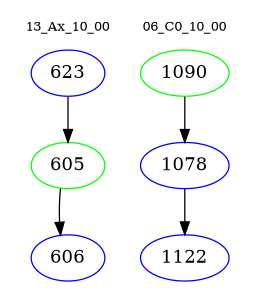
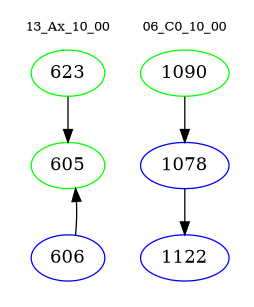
  digraph {
    node [color=green]
    edge [color=black]
-   n1 [color=blue label=623]
+   n1 [label=623]
    n2 [label=605]
    n3 [color=blue label=606]
    n4 [label=1090]
    n5 [color=blue label=1078]
    n6 [color=blue label=1122]
    subgraph cluster_1 {
      color=white
      fontsize=10
      label="13_Ax_10_00"
      n1
      n2
      n3
    }
    subgraph cluster_2 {
      color=white
      fontsize=10
      label="06_C0_10_00"
      n4
      n5
      n6
    }
    n1 -> n2
-   n2 -> n3
+   n3 -> n2
    n4 -> n5
    n5 -> n6
  }
